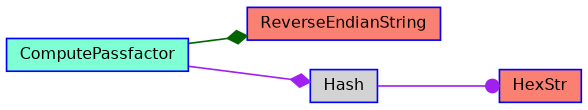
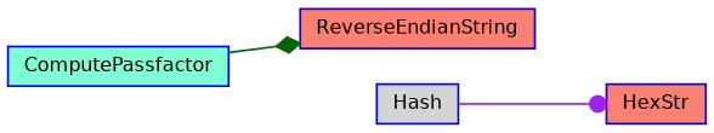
  digraph {
    rankdir=LR
    node [color=blue fillcolor=salmon fontname=Helvetica fontsize=10 shape=record style=filled]
    edge [arrowhead=diamond color=purple fontname=Helvetica fontsize=10 labelfontname=Helvetica labelfontsize=10 style=solid]
    n1 [fillcolor=aquamarine fontcolor=black height=0.2 label=ComputePassfactor width=0.4]
    n2 [height=0.2 label=ReverseEndianString width=0.4]
    n3 [fillcolor=lightgrey height=0.2 label=Hash width=0.4]
    n4 [height=0.2 label=HexStr width=0.4]
    n1 -> n2 [color=darkgreen]
-   n1 -> n3
    n3 -> n4 [arrowhead=dot]
  }
